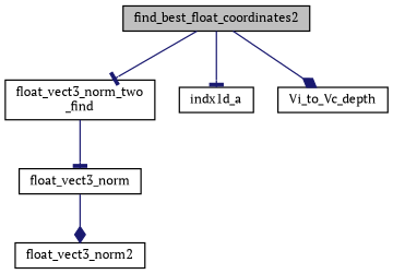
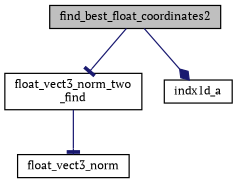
  digraph {
    fontname="PT Serif"
    rankdir=TB
    node [color=black fillcolor=white fontname="PT Serif" fontsize=10 shape=record style=filled]
    edge [arrowhead=diamond color=midnightblue fontname="PT Serif" fontsize=10 labelfontname=FreeSans labelfontsize=10 style=solid]
    n1 [fillcolor=grey75 fontcolor=black height=0.2 label=find_best_float_coordinates2 width=0.4]
    n2 [height=0.2 label="float_vect3_norm_two\l_find" width=0.4]
    n3 [height=0.2 label=indx1d_a width=0.4]
-   n4 [height=0.2 label=Vi_to_Vc_depth width=0.4]
    n5 [height=0.2 label=float_vect3_norm width=0.4]
-   n6 [height=0.2 label=float_vect3_norm2 width=0.4]
    n1 -> n2 [arrowhead=tee]
-   n1 -> n3 [arrowhead=tee]
-   n1 -> n4
+   n1 -> n3
    n2 -> n5 [arrowhead=tee]
-   n5 -> n6
  }
